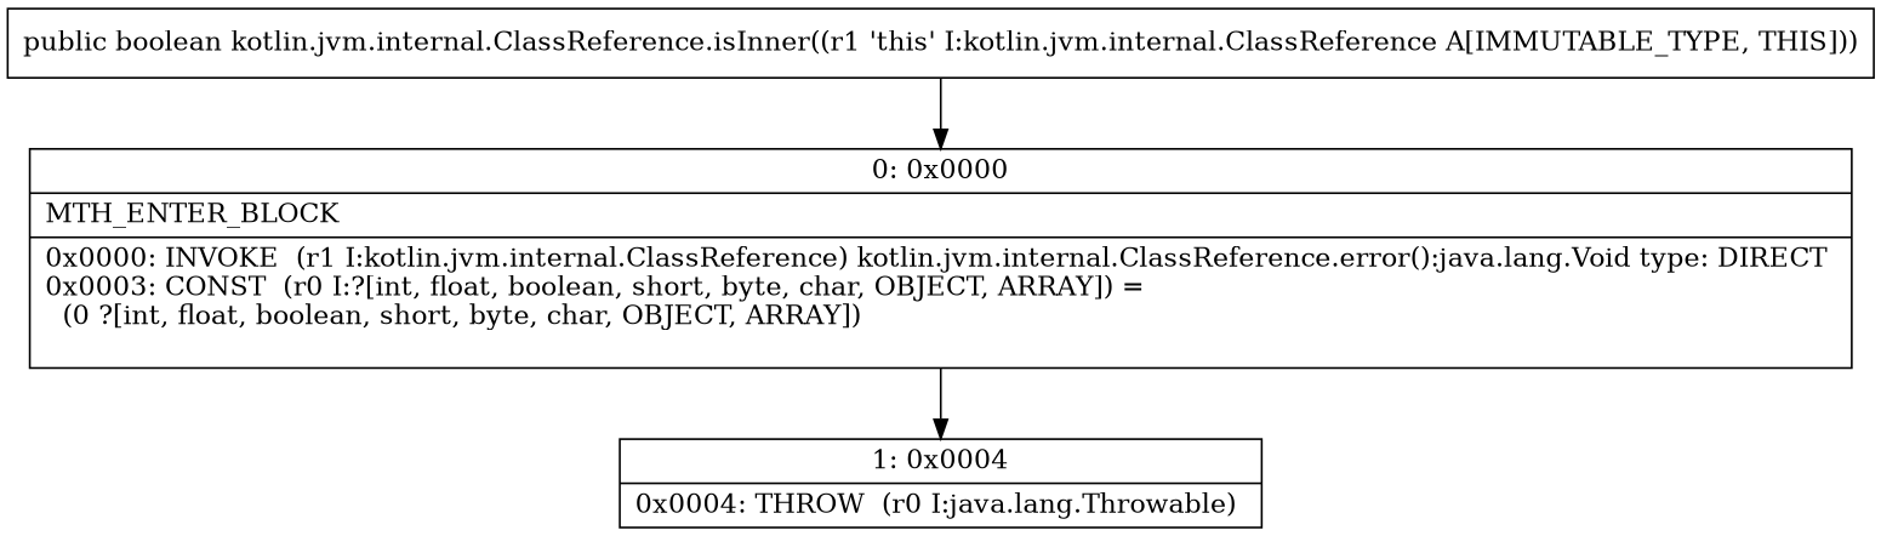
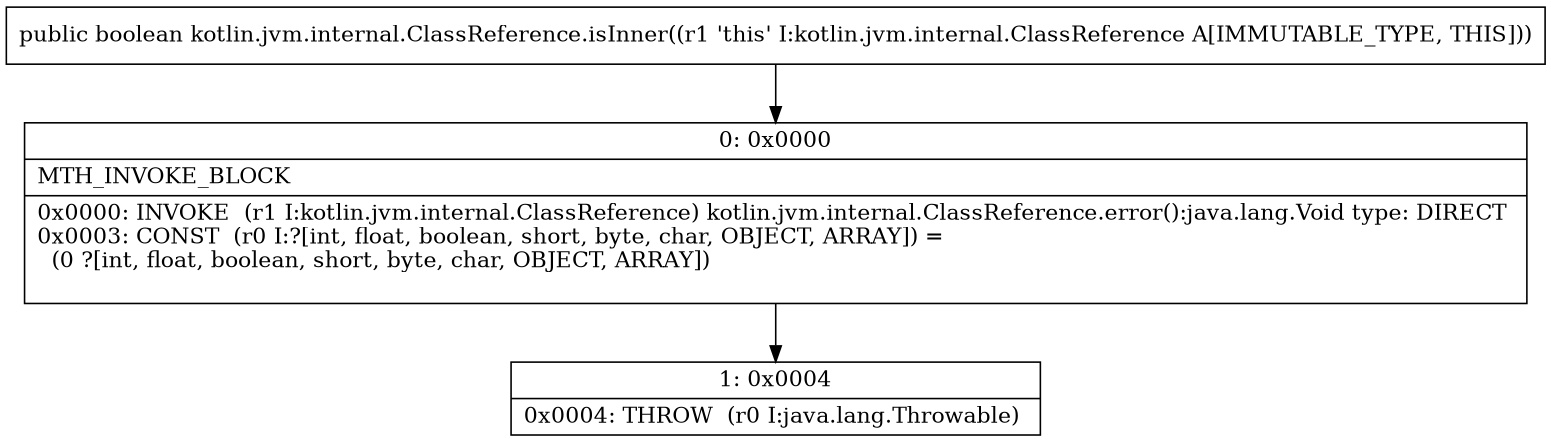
  digraph {
    node [shape=record]
-   n1 [label="{0\:\ 0x0000|MTH_ENTER_BLOCK\l|0x0000: INVOKE  (r1 I:kotlin.jvm.internal.ClassReference) kotlin.jvm.internal.ClassReference.error():java.lang.Void type: DIRECT \l0x0003: CONST  (r0 I:?[int, float, boolean, short, byte, char, OBJECT, ARRAY]) = \l  (0 ?[int, float, boolean, short, byte, char, OBJECT, ARRAY])\l \l}"]
+   n1 [label="{0\:\ 0x0000|MTH_INVOKE_BLOCK\l|0x0000: INVOKE  (r1 I:kotlin.jvm.internal.ClassReference) kotlin.jvm.internal.ClassReference.error():java.lang.Void type: DIRECT \l0x0003: CONST  (r0 I:?[int, float, boolean, short, byte, char, OBJECT, ARRAY]) = \l  (0 ?[int, float, boolean, short, byte, char, OBJECT, ARRAY])\l \l}"]
    n2 [label="{1\:\ 0x0004|0x0004: THROW  (r0 I:java.lang.Throwable) \l}"]
    n3 [label="{public boolean kotlin.jvm.internal.ClassReference.isInner((r1 'this' I:kotlin.jvm.internal.ClassReference A[IMMUTABLE_TYPE, THIS])) }"]
    n1 -> n2
    n3 -> n1
  }
